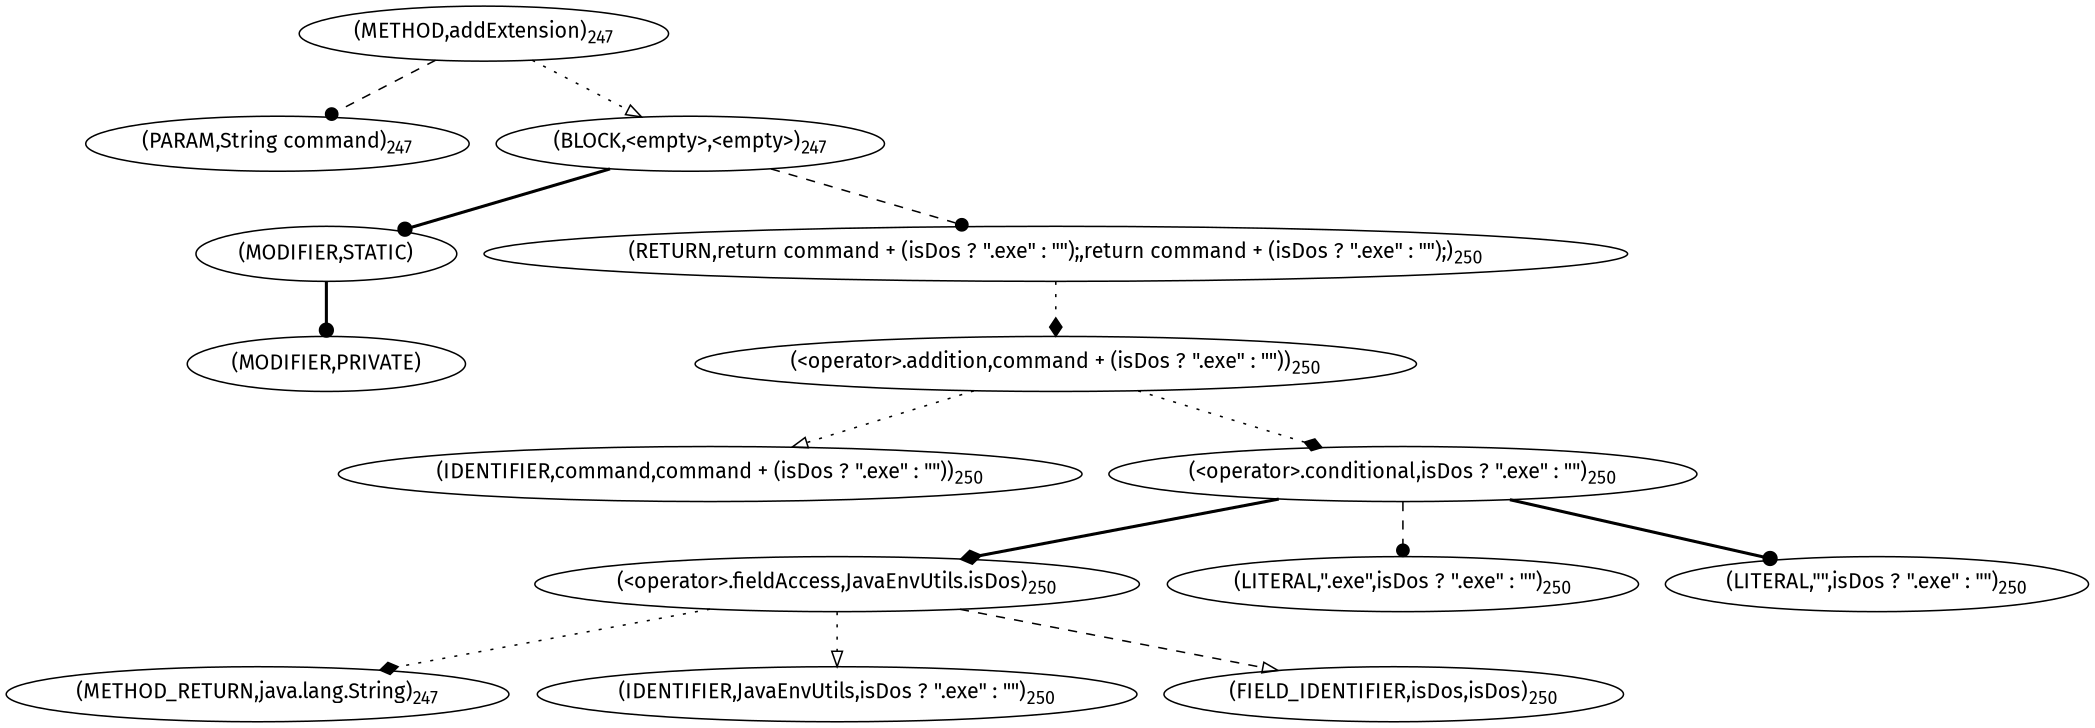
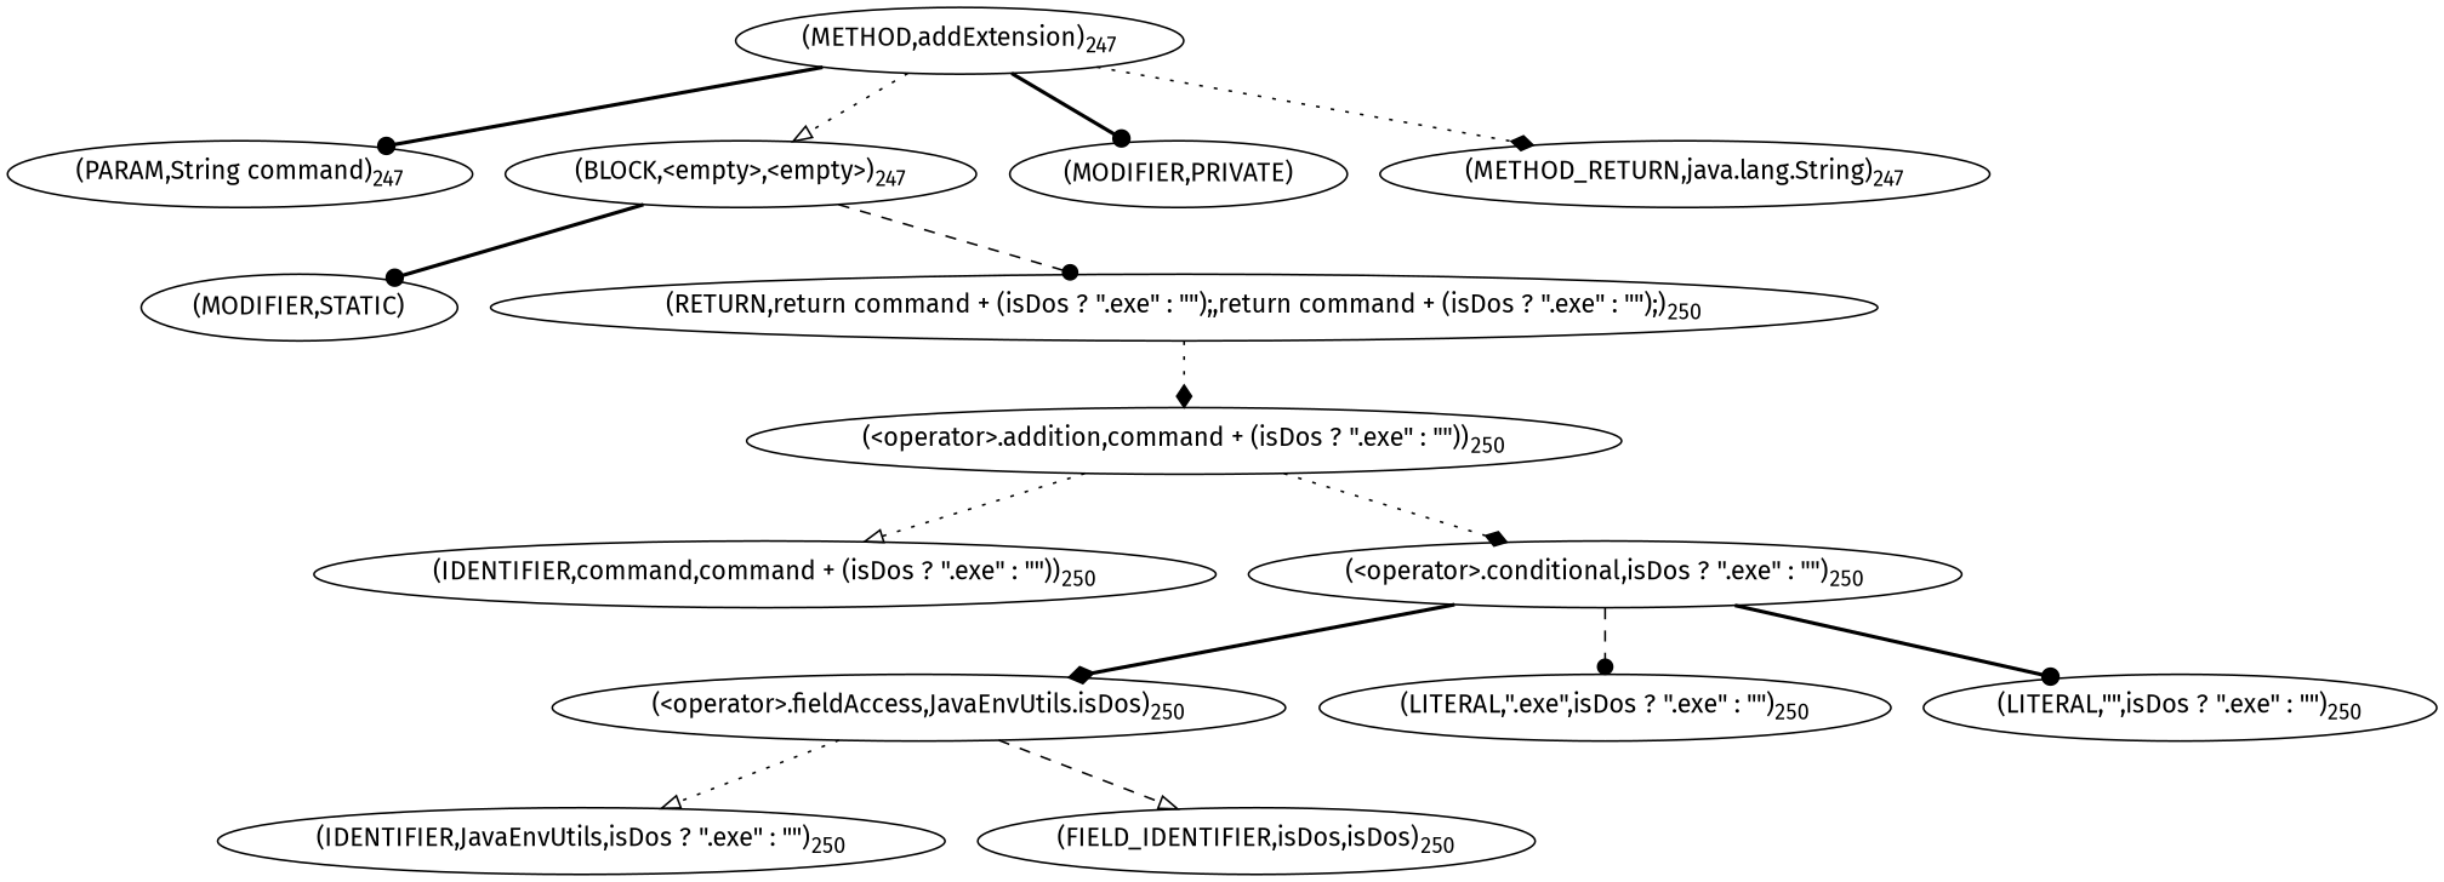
  digraph {
    fontname="Fira Sans"
    node [fontname="Fira Sans"]
    edge [arrowhead=dot fontname="Fira Sans" style=dotted]
    n1 [label=<(METHOD,addExtension)<SUB>247</SUB>>]
    n2 [label=<(PARAM,String command)<SUB>247</SUB>>]
    n3 [label=<(BLOCK,&lt;empty&gt;,&lt;empty&gt;)<SUB>247</SUB>>]
    n4 [label=<(MODIFIER,PRIVATE)>]
    n5 [label=<(METHOD_RETURN,java.lang.String)<SUB>247</SUB>>]
    n6 [label=<(MODIFIER,STATIC)>]
    n7 [label=<(RETURN,return command + (isDos ? &quot;.exe&quot; : &quot;&quot;);,return command + (isDos ? &quot;.exe&quot; : &quot;&quot;);)<SUB>250</SUB>>]
    n8 [label=<(&lt;operator&gt;.addition,command + (isDos ? &quot;.exe&quot; : &quot;&quot;))<SUB>250</SUB>>]
    n9 [label=<(IDENTIFIER,command,command + (isDos ? &quot;.exe&quot; : &quot;&quot;))<SUB>250</SUB>>]
    n10 [label=<(&lt;operator&gt;.conditional,isDos ? &quot;.exe&quot; : &quot;&quot;)<SUB>250</SUB>>]
    n11 [label=<(&lt;operator&gt;.fieldAccess,JavaEnvUtils.isDos)<SUB>250</SUB>>]
    n12 [label=<(LITERAL,&quot;.exe&quot;,isDos ? &quot;.exe&quot; : &quot;&quot;)<SUB>250</SUB>>]
    n13 [label=<(LITERAL,&quot;&quot;,isDos ? &quot;.exe&quot; : &quot;&quot;)<SUB>250</SUB>>]
    n14 [label=<(IDENTIFIER,JavaEnvUtils,isDos ? &quot;.exe&quot; : &quot;&quot;)<SUB>250</SUB>>]
    n15 [label=<(FIELD_IDENTIFIER,isDos,isDos)<SUB>250</SUB>>]
-   n1 -> n2 [style=dashed]
+   n1 -> n2 [style=bold]
    n1 -> n3 [arrowhead=onormal]
-   n6 -> n4 [style=bold]
-   n11 -> n5 [arrowhead=diamond]
+   n1 -> n4 [style=bold]
+   n1 -> n5 [arrowhead=diamond]
    n3 -> n6 [style=bold]
    n3 -> n7 [style=dashed]
    n7 -> n8 [arrowhead=diamond]
    n8 -> n9 [arrowhead=onormal]
    n8 -> n10 [arrowhead=diamond]
    n10 -> n11 [arrowhead=diamond style=bold]
    n10 -> n12 [style=dashed]
    n10 -> n13 [style=bold]
    n11 -> n14 [arrowhead=onormal]
    n11 -> n15 [arrowhead=onormal style=dashed]
  }
